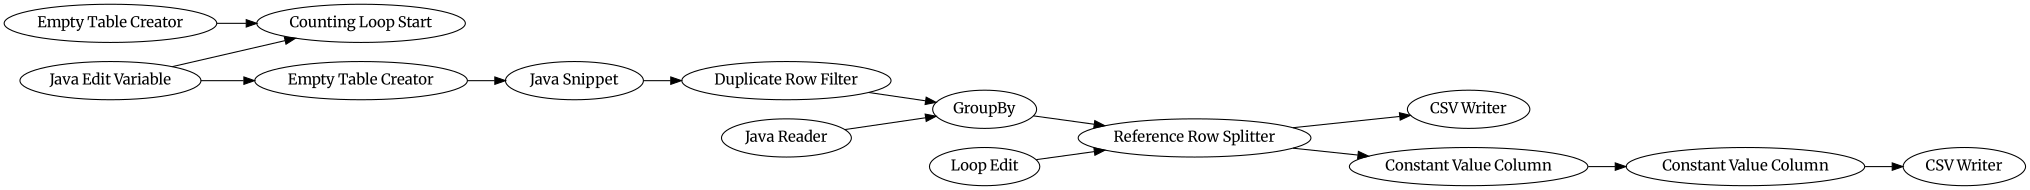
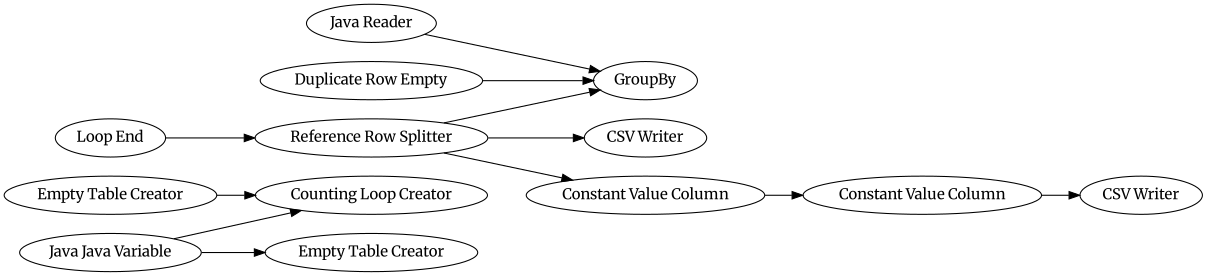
  digraph {
    fontname=Merriweather
    rankdir=LR
    node [fontname=Merriweather]
    edge [fontname=Merriweather]
-   n1 [label="Counting Loop Start"]
-   n2 [label="Java Edit Variable"]
+   n1 [label="Counting Loop Creator"]
+   n2 [label="Java Java Variable"]
    n3 [label="Empty Table Creator"]
-   n4 [label="Java Snippet"]
    n5 [label="Reference Row Splitter"]
    n6 [label="CSV Writer"]
    n7 [label="Constant Value Column"]
    n8 [label="Constant Value Column"]
    n9 [label="Java Reader"]
    n10 [label=GroupBy]
    n11 [label="CSV Writer"]
-   n12 [label="Duplicate Row Filter"]
-   n13 [label="Loop Edit"]
+   n12 [label="Duplicate Row Empty"]
+   n13 [label="Loop End"]
    n14 [label="Empty Table Creator"]
    n2 -> n1
    n2 -> n3
-   n3 -> n4
-   n4 -> n12
    n5 -> n6
    n5 -> n7
    n7 -> n8
    n8 -> n11
    n9 -> n10
-   n10 -> n5
+   n5 -> n10
    n12 -> n10
    n13 -> n5
    n14 -> n1
  }
